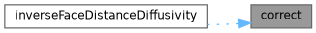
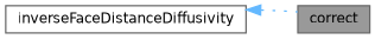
  digraph {
    rankdir=RL
    node [fontname=Helvetica fontsize=10 shape=box style=filled]
    n1 [color=gray40 fillcolor=grey60 fontcolor=black height=0.2 label=correct width=0.4]
    n2 [color=grey40 fillcolor=white height=0.2 label=inverseFaceDistanceDiffusivity width=0.4]
-   n1 -> n2 [color=steelblue1 dir=back fontname=Helvetica fontsize=10 labelfontname=Helvetica labelfontsize=10 style=dotted]
+   n2 -> n1 [color=steelblue1 dir=back fontname=Helvetica fontsize=10 labelfontname=Helvetica labelfontsize=10 style=dotted]
  }
